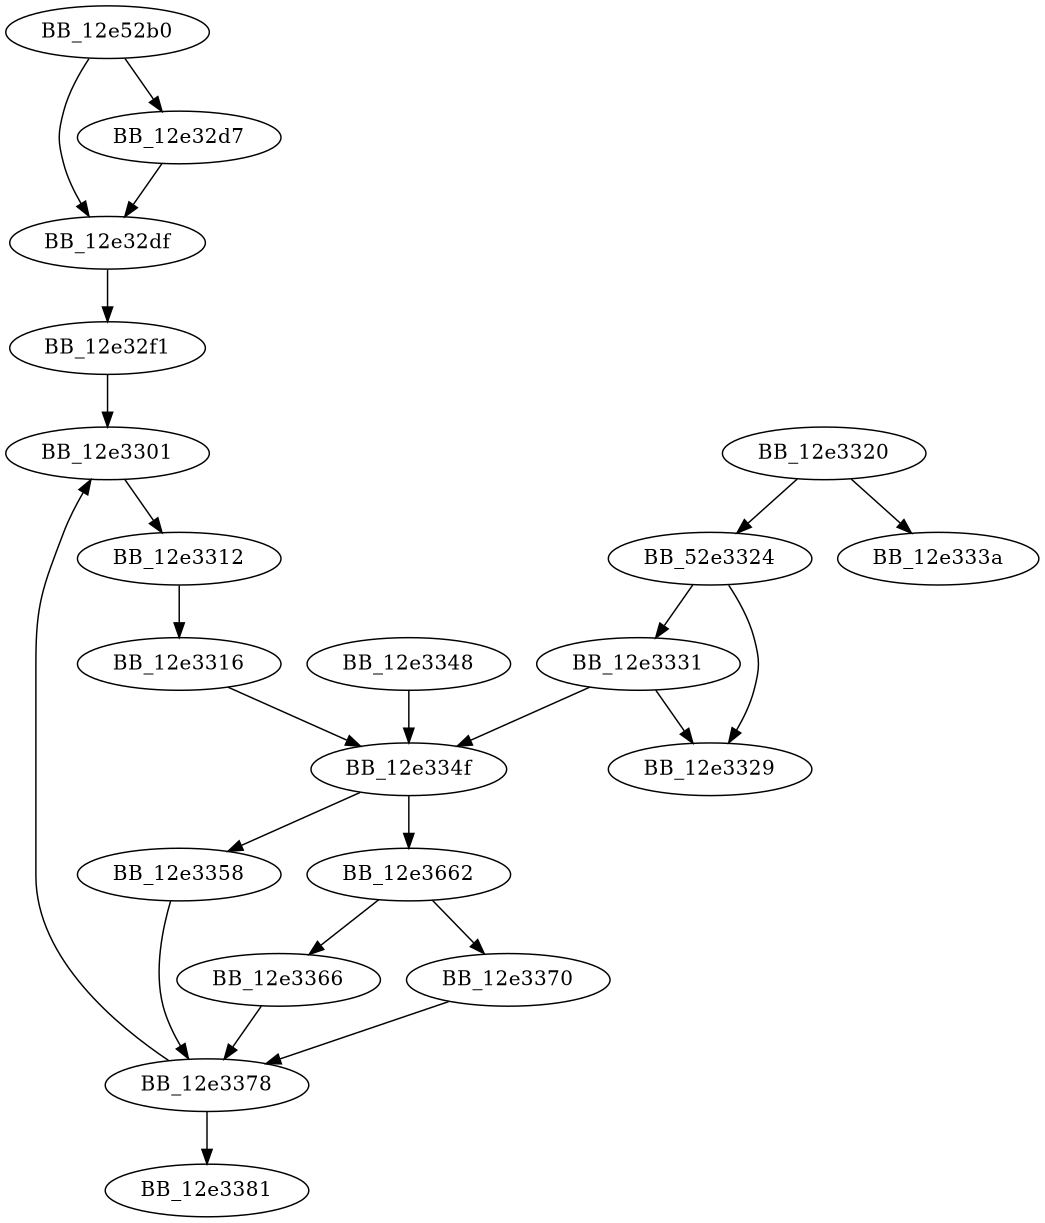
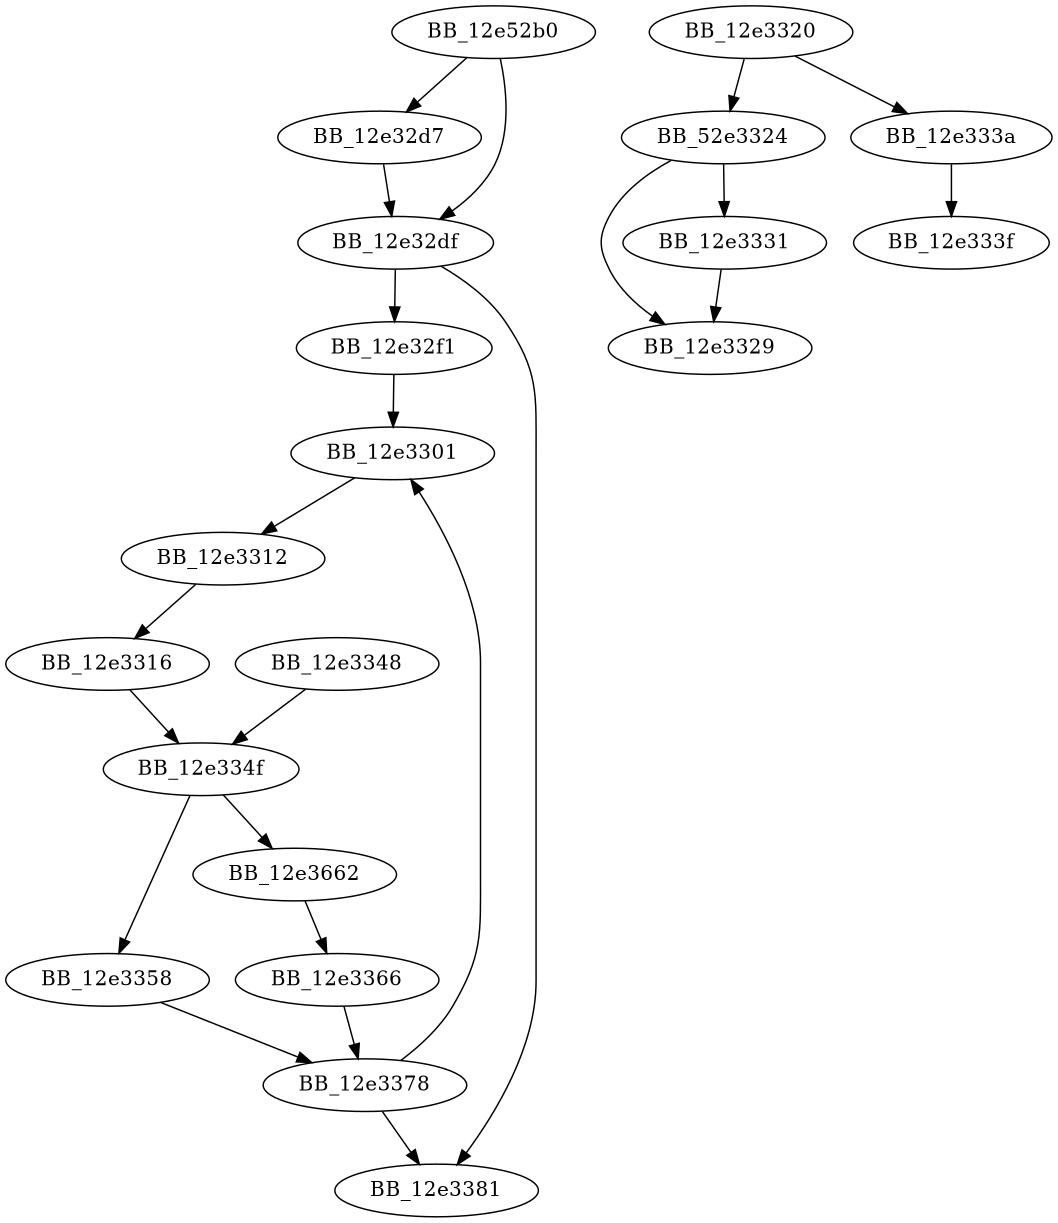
  digraph {
    n1 [label=BB_12e52b0]
    BB_12e32d7
    BB_12e32df
    BB_12e32f1
    BB_12e3381
    BB_12e3301
    BB_12e3312
    BB_12e3316
    BB_12e3378
    BB_12e334f
    n11 [label=BB_52e3324]
    BB_12e3320
    BB_12e333a
    BB_12e3358
    n15 [label=BB_12e3662]
    BB_12e3329
    BB_12e3331
+   BB_12e333f
    BB_12e3366
-   BB_12e3370
    BB_12e3348
    n1 -> BB_12e32d7
    n1 -> BB_12e32df
    BB_12e32d7 -> BB_12e32df
    BB_12e32df -> BB_12e32f1
+   BB_12e32df -> BB_12e3381
    BB_12e32f1 -> BB_12e3301
    BB_12e3301 -> BB_12e3312
    BB_12e3312 -> BB_12e3316
    BB_12e3316 -> BB_12e334f
    BB_12e3378 -> BB_12e3381
    BB_12e3378 -> BB_12e3301
    BB_12e334f -> BB_12e3358
    BB_12e334f -> n15
    n11 -> BB_12e3329
    n11 -> BB_12e3331
    BB_12e3320 -> n11
    BB_12e3320 -> BB_12e333a
+   BB_12e333a -> BB_12e333f
    BB_12e3358 -> BB_12e3378
    n15 -> BB_12e3366
-   n15 -> BB_12e3370
-   BB_12e3331 -> BB_12e334f
    BB_12e3331 -> BB_12e3329
    BB_12e3366 -> BB_12e3378
-   BB_12e3370 -> BB_12e3378
    BB_12e3348 -> BB_12e334f
  }
